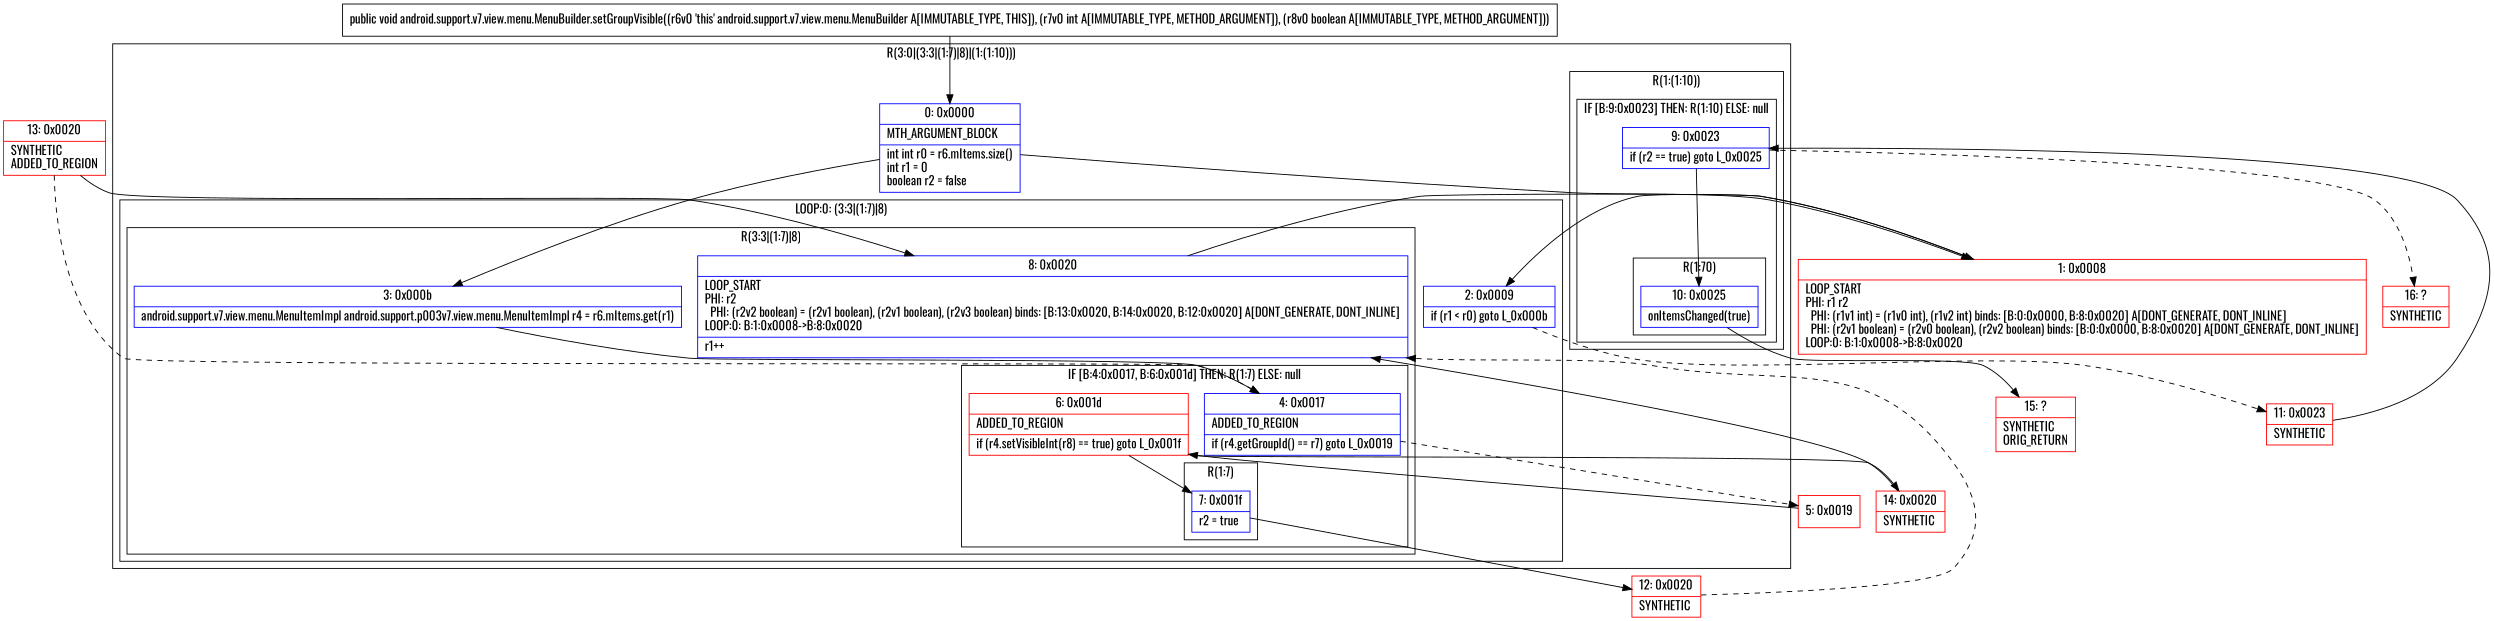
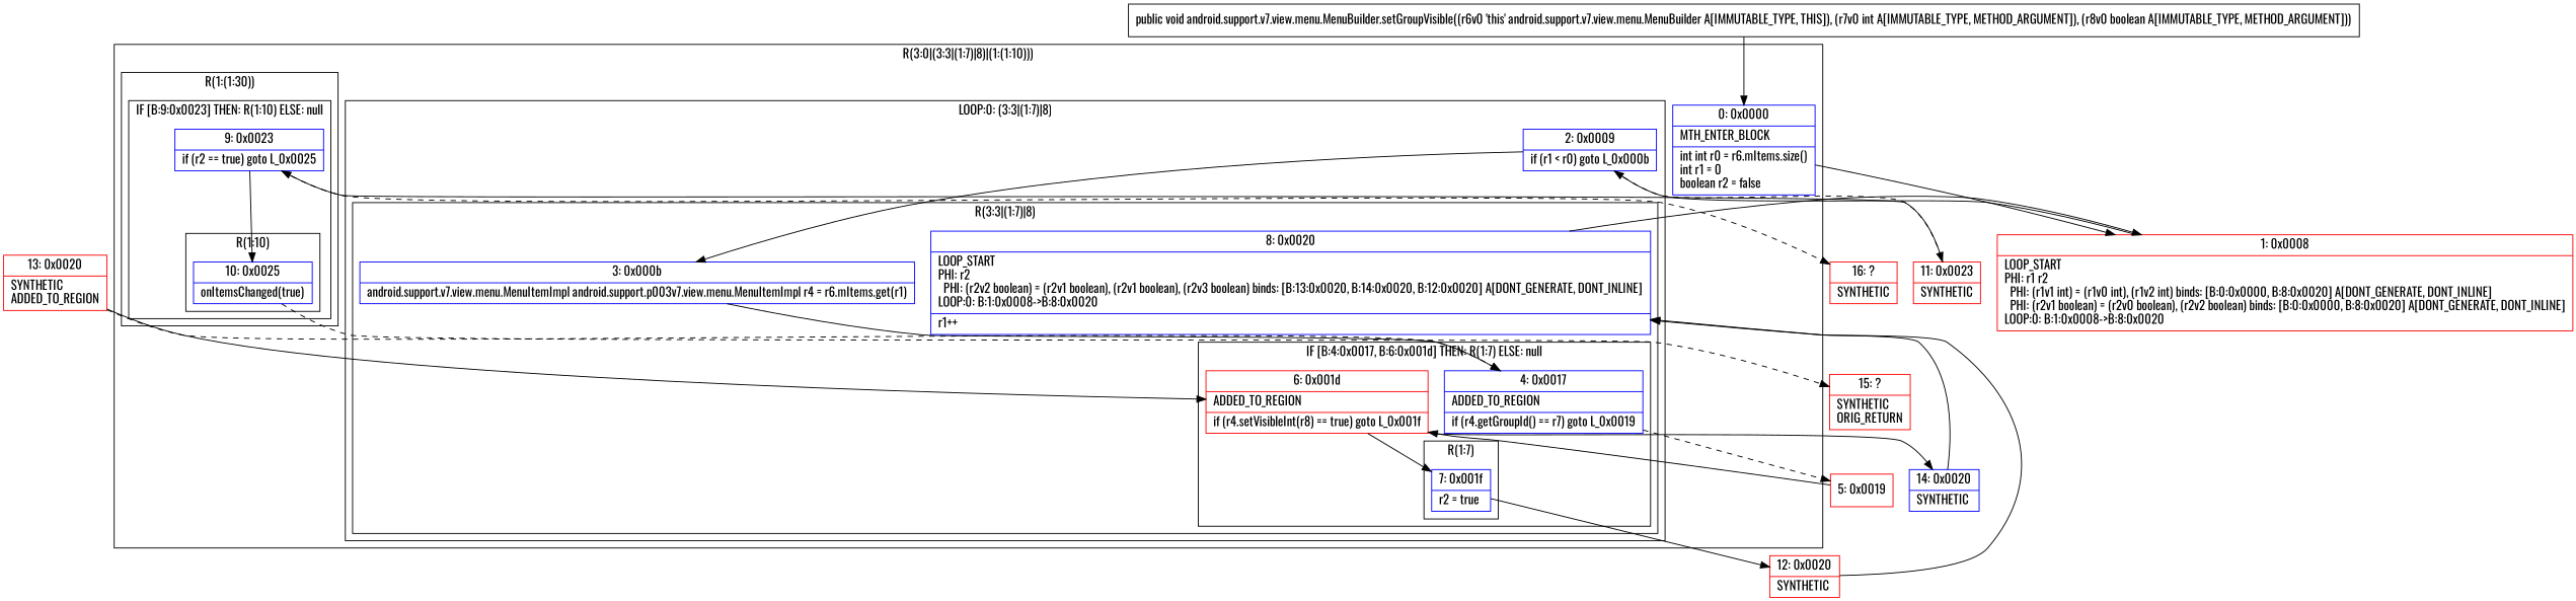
  digraph {
    fontname=Oswald
    node [color=red fontname=Oswald shape=record]
    edge [fontname=Oswald]
    n1 [color=blue label="{7\:\ 0x001f|r2 = true\l}"]
    n2 [color=blue label="{4\:\ 0x0017|ADDED_TO_REGION\l|if (r4.getGroupId() == r7) goto L_0x0019\l}"]
    n3 [label="{6\:\ 0x001d|ADDED_TO_REGION\l|if (r4.setVisibleInt(r8) == true) goto L_0x001f\l}"]
    n4 [color=blue label="{3\:\ 0x000b|android.support.v7.view.menu.MenuItemImpl android.support.p003v7.view.menu.MenuItemImpl r4 = r6.mItems.get(r1)\l}"]
    n5 [color=blue label="{8\:\ 0x0020|LOOP_START\lPHI: r2 \l  PHI: (r2v2 boolean) = (r2v1 boolean), (r2v1 boolean), (r2v3 boolean) binds: [B:13:0x0020, B:14:0x0020, B:12:0x0020] A[DONT_GENERATE, DONT_INLINE]\lLOOP:0: B:1:0x0008\-\>B:8:0x0020\l|r1++\l}"]
    n6 [color=blue label="{2\:\ 0x0009|if (r1 \< r0) goto L_0x000b\l}"]
    n7 [color=blue label="{10\:\ 0x0025|onItemsChanged(true)\l}"]
    n8 [color=blue label="{9\:\ 0x0023|if (r2 == true) goto L_0x0025\l}"]
-   n9 [color=blue label="{0\:\ 0x0000|MTH_ARGUMENT_BLOCK\l|int int r0 = r6.mItems.size()\lint r1 = 0\lboolean r2 = false\l}"]
+   n9 [color=blue label="{0\:\ 0x0000|MTH_ENTER_BLOCK\l|int int r0 = r6.mItems.size()\lint r1 = 0\lboolean r2 = false\l}"]
    n10 [label="{12\:\ 0x0020|SYNTHETIC\l}"]
    n11 [label="{5\:\ 0x0019}"]
-   n12 [label="{14\:\ 0x0020|SYNTHETIC\l}"]
+   n12 [color=blue label="{14\:\ 0x0020|SYNTHETIC\l}"]
    n13 [label="{1\:\ 0x0008|LOOP_START\lPHI: r1 r2 \l  PHI: (r1v1 int) = (r1v0 int), (r1v2 int) binds: [B:0:0x0000, B:8:0x0020] A[DONT_GENERATE, DONT_INLINE]\l  PHI: (r2v1 boolean) = (r2v0 boolean), (r2v2 boolean) binds: [B:0:0x0000, B:8:0x0020] A[DONT_GENERATE, DONT_INLINE]\lLOOP:0: B:1:0x0008\-\>B:8:0x0020\l}"]
    n14 [label="{11\:\ 0x0023|SYNTHETIC\l}"]
    n15 [label="{15\:\ ?|SYNTHETIC\lORIG_RETURN\l}"]
    n16 [label="{16\:\ ?|SYNTHETIC\l}"]
    n17 [label="{13\:\ 0x0020|SYNTHETIC\lADDED_TO_REGION\l}"]
    n18 [label="{public void android.support.v7.view.menu.MenuBuilder.setGroupVisible((r6v0 'this' android.support.v7.view.menu.MenuBuilder A[IMMUTABLE_TYPE, THIS]), (r7v0 int A[IMMUTABLE_TYPE, METHOD_ARGUMENT]), (r8v0 boolean A[IMMUTABLE_TYPE, METHOD_ARGUMENT])) }" color=""]
    subgraph cluster_1 {
      label="R(3:0|(3:3|(1:7)|8)|(1:(1:10)))"
      n9
      subgraph cluster_2 {
        label="LOOP:0: (3:3|(1:7)|8)"
        n6
        subgraph cluster_3 {
          label="R(3:3|(1:7)|8)"
          n4
          n5
          subgraph cluster_4 {
            label="IF [B:4:0x0017, B:6:0x001d] THEN: R(1:7) ELSE: null"
            n2
            n3
            subgraph cluster_5 {
              label="R(1:7)"
              n1
            }
          }
        }
      }
      subgraph cluster_6 {
-       label="R(1:(1:10))"
+       label="R(1:(1:30))"
        subgraph cluster_7 {
          label="IF [B:9:0x0023] THEN: R(1:10) ELSE: null"
          n8
          subgraph cluster_8 {
-           label="R(1:70)"
+           label="R(1:10)"
            n7
          }
        }
      }
    }
    n1 -> n10
    n2 -> n11 [style=dashed]
    n3 -> n1
    n3 -> n12 [style=solid]
    n4 -> n2
    n5 -> n13
-   n9 -> n4
+   n6 -> n4
    n6 -> n14 [style=dashed]
-   n7 -> n15
+   n7 -> n15 [style=dashed]
    n8 -> n7
    n8 -> n16 [style=dashed]
    n9 -> n13
-   n10 -> n5 [style=dashed]
+   n10 -> n5
    n11 -> n3
    n12 -> n5
    n13 -> n6
    n14 -> n8
    n17 -> n2 [style=dashed]
-   n17 -> n5
+   n17 -> n3
    n18 -> n9
  }
